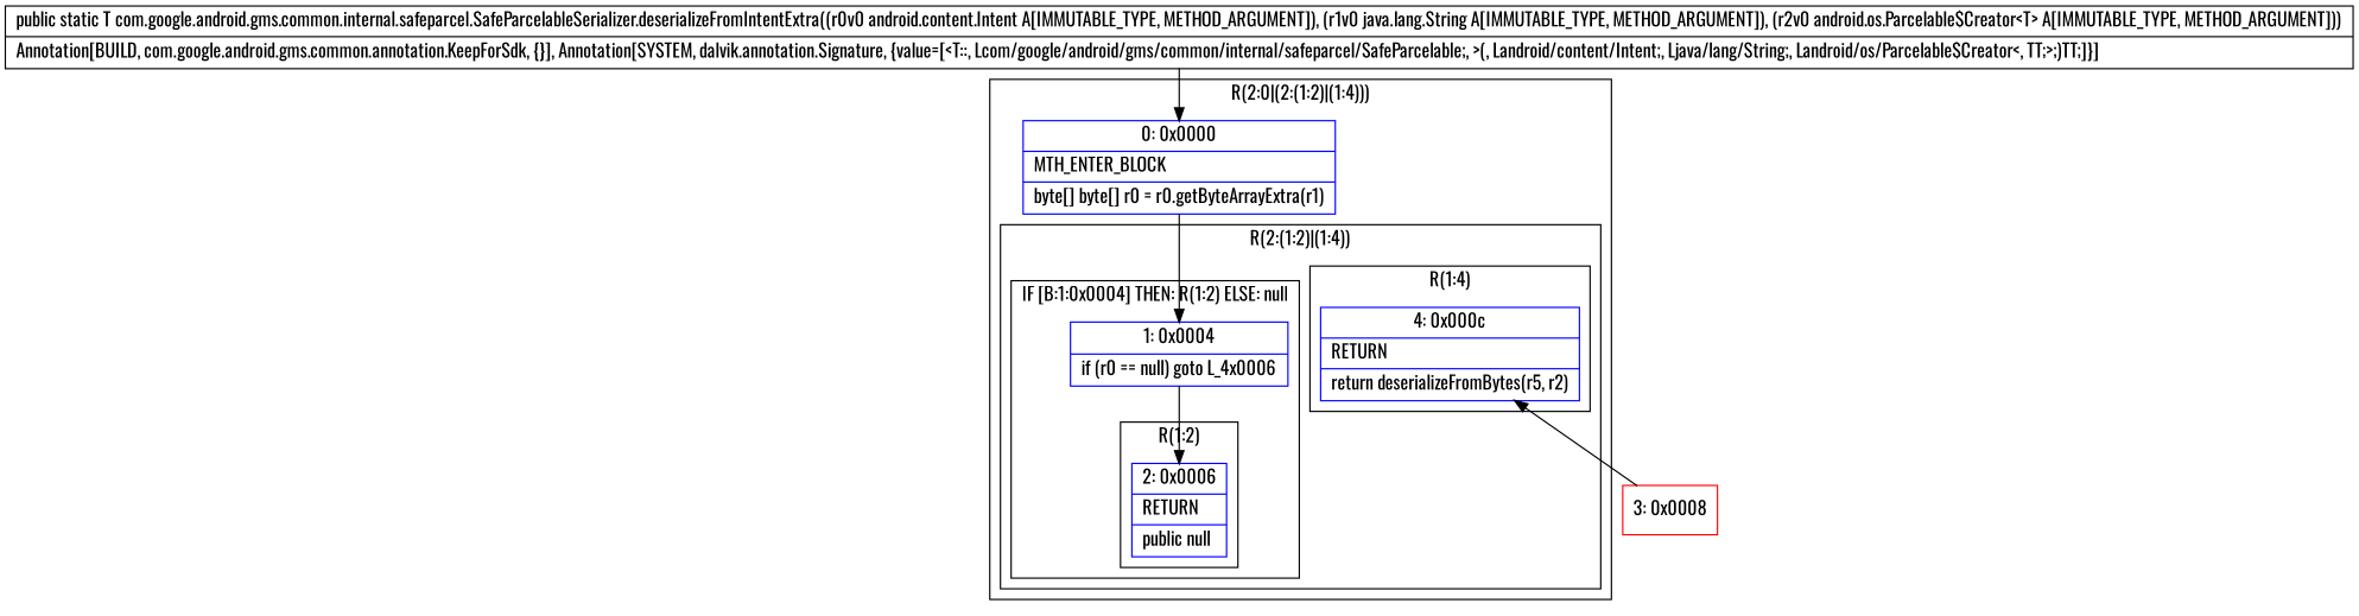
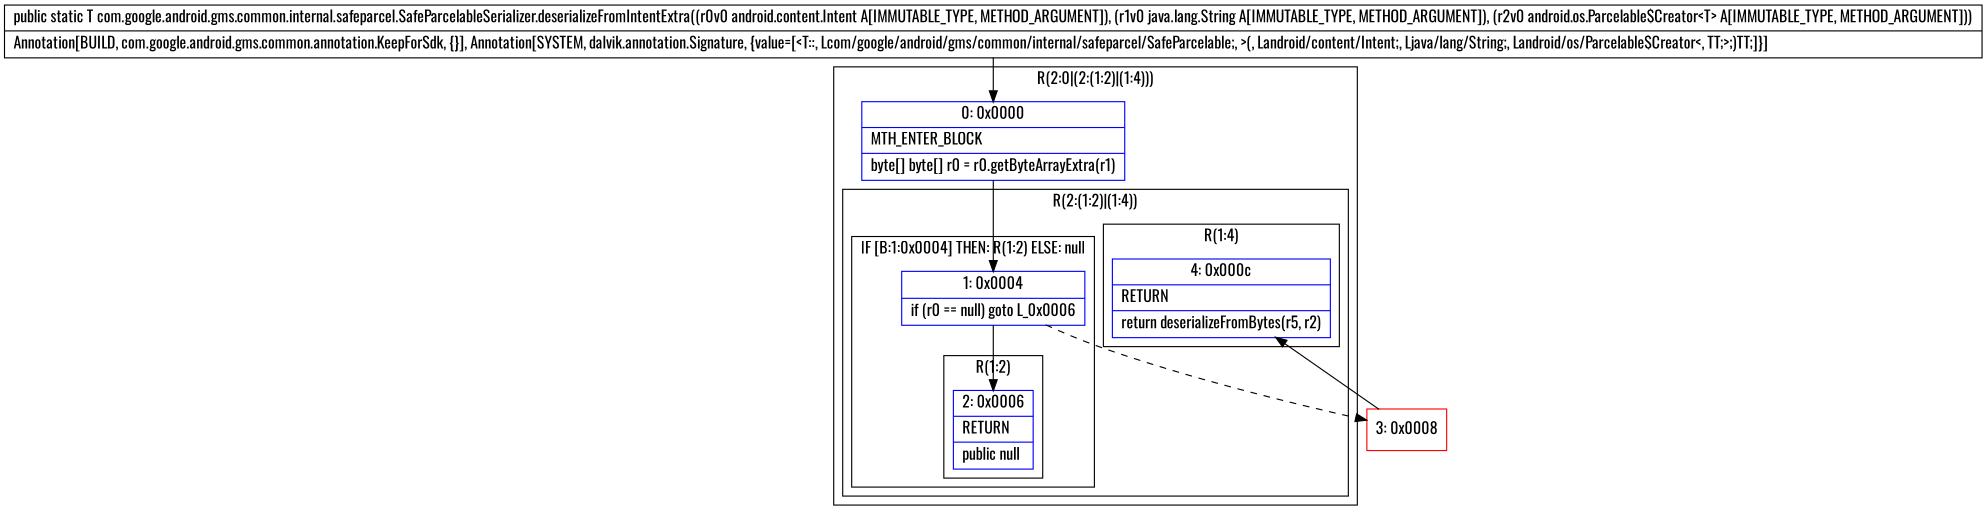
  digraph {
    fontname=Oswald
    node [color=blue fontname=Oswald shape=record]
    edge [fontname=Oswald]
    n1 [label="{2\:\ 0x0006|RETURN\l|public null\l}"]
-   n2 [label="{1\:\ 0x0004|if (r0 == null) goto L_4x0006\l}"]
+   n2 [label="{1\:\ 0x0004|if (r0 == null) goto L_0x0006\l}"]
    n3 [label="{4\:\ 0x000c|RETURN\l|return deserializeFromBytes(r5, r2)\l}"]
    n4 [label="{0\:\ 0x0000|MTH_ENTER_BLOCK\l|byte[] byte[] r0 = r0.getByteArrayExtra(r1)\l}"]
    n5 [color=red label="{3\:\ 0x0008}"]
    n6 [label="{public static T com.google.android.gms.common.internal.safeparcel.SafeParcelableSerializer.deserializeFromIntentExtra((r0v0 android.content.Intent A[IMMUTABLE_TYPE, METHOD_ARGUMENT]), (r1v0 java.lang.String A[IMMUTABLE_TYPE, METHOD_ARGUMENT]), (r2v0 android.os.Parcelable$Creator\<T\> A[IMMUTABLE_TYPE, METHOD_ARGUMENT]))  | Annotation[BUILD, com.google.android.gms.common.annotation.KeepForSdk, \{\}], Annotation[SYSTEM, dalvik.annotation.Signature, \{value=[\<T::, Lcom\/google\/android\/gms\/common\/internal\/safeparcel\/SafeParcelable;, \>(, Landroid\/content\/Intent;, Ljava\/lang\/String;, Landroid\/os\/Parcelable$Creator\<, TT;\>;)TT;]\}]\l}" color=""]
    subgraph cluster_1 {
      label="R(2:0|(2:(1:2)|(1:4)))"
      n4
      subgraph cluster_2 {
        label="R(2:(1:2)|(1:4))"
        subgraph cluster_3 {
          label="IF [B:1:0x0004] THEN: R(1:2) ELSE: null"
          n2
          subgraph cluster_4 {
            label="R(1:2)"
            n1
          }
        }
        subgraph cluster_5 {
          label="R(1:4)"
          n3
        }
      }
    }
    n2 -> n1
+   n2 -> n5 [style=dashed]
    n4 -> n2
    n5 -> n3
    n6 -> n4
  }
